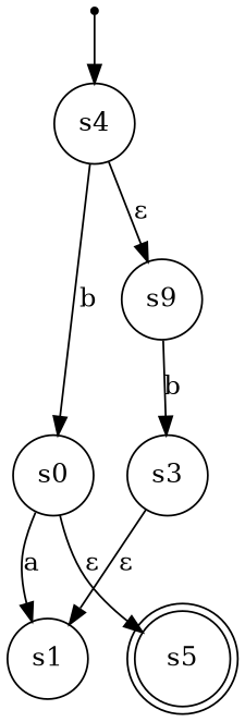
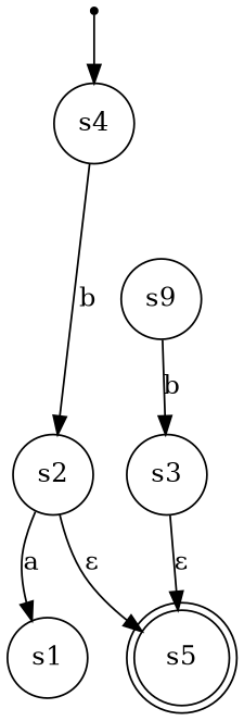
  digraph {
    rankdir=TB
    node [shape=circle]
    __start__ [shape=point]
    s4
-   s0
+   s0 [label=s2]
    n4 [label=s9]
    s1
    s5 [shape=doublecircle]
    s3
    __start__ -> s4
    s4 -> s0 [label=b]
-   s4 -> n4 [label="ε"]
    s0 -> s1 [label=a]
    s0 -> s5 [label="ε"]
    n4 -> s3 [label=b]
-   s3 -> s1 [label="ε"]
+   s3 -> s5 [label="ε"]
  }
